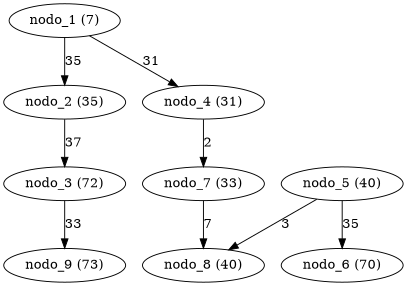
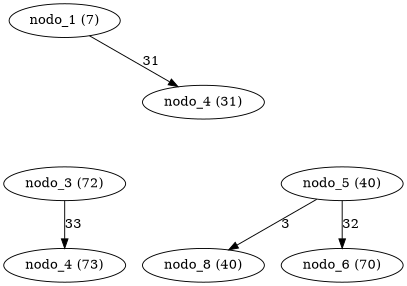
  digraph {
    n1 [label="nodo_1 (7)"]
-   "nodo_2 (35)"
    "nodo_4 (31)"
    "nodo_3 (72)"
-   "nodo_7 (33)"
-   "nodo_9 (73)"
+   "nodo_9 (73)" [label="nodo_4 (73)"]
    "nodo_8 (40)"
    n8 [label="nodo_5 (40)"]
    n9 [label="nodo_6 (70)"]
-   n1 -> "nodo_2 (35)" [label=35 weight=35]
    n1 -> "nodo_4 (31)" [label=31 weight=31]
-   "nodo_2 (35)" -> "nodo_3 (72)" [label=37 weight=37]
-   "nodo_4 (31)" -> "nodo_7 (33)" [label=2 weight=2]
    "nodo_3 (72)" -> "nodo_9 (73)" [label=33 weight=33]
-   "nodo_7 (33)" -> "nodo_8 (40)" [label=7 weight=7]
    n8 -> "nodo_8 (40)" [label=3 weight=3]
-   n8 -> n9 [label=35 weight=32]
+   n8 -> n9 [label=32 weight=32]
  }
